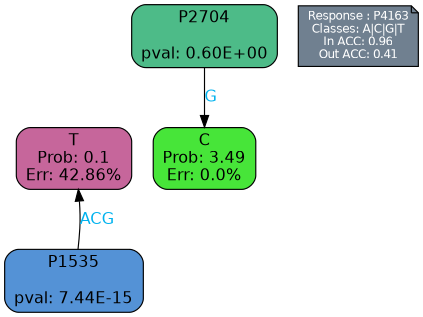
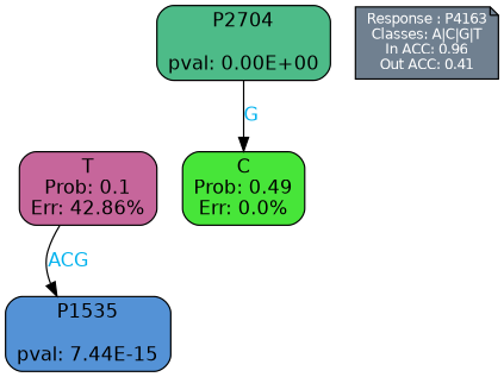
  digraph {
    ranksep=equally
    splines=polylines
    node [color=black fontname=helvetica shape=box style="filled, rounded"]
    edge [fontcolor=deepskyblue2 fontname=helvetica]
    n1 [fillcolor="#c6669b" label="T\nProb: 0.1\nErr: 42.86%"]
-   n2 [fillcolor="#47e539" label="C\nProb: 3.49\nErr: 0.0%"]
+   n2 [fillcolor="#47e539" label="C\nProb: 0.49\nErr: 0.0%"]
    n3 [align=left fillcolor=slategray fontcolor=white fontsize=10 label="Response : P4163\nClasses: A|C|G|T\nIn ACC: 0.96\nOut ACC: 0.41\n" shape=note style=filled]
-   n4 [fillcolor="#4dbb88" label="P2704\n\npval: 0.60E+00"]
+   n4 [fillcolor="#4dbb88" label="P2704\n\npval: 0.00E+00"]
    n5 [fillcolor="#5492d6" label="P1535\n\npval: 7.44E-15"]
    subgraph sub_1 {
      rank=same
      n1
      n2
    }
    subgraph sub_2 {
      rank=same
      n3
      n4
    }
    n4 -> n2 [label=G]
-   n5 -> n1 [label=ACG]
+   n1 -> n5 [label=ACG]
  }
